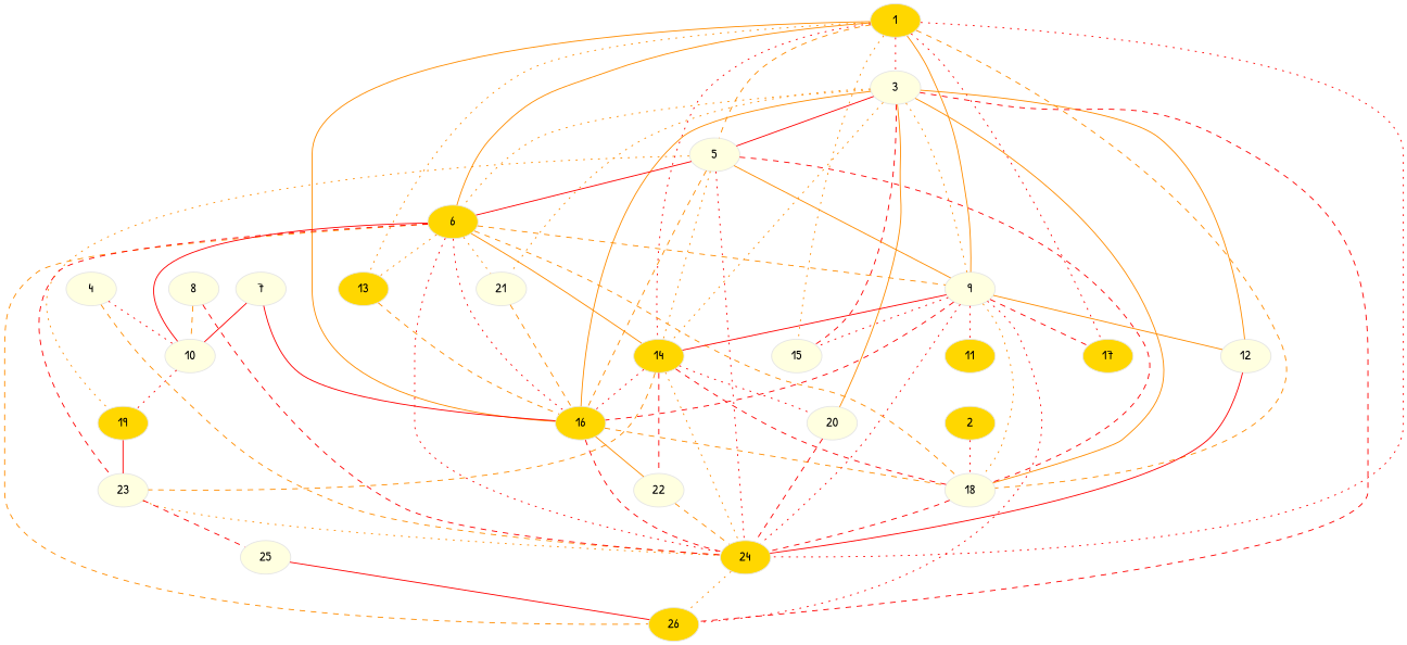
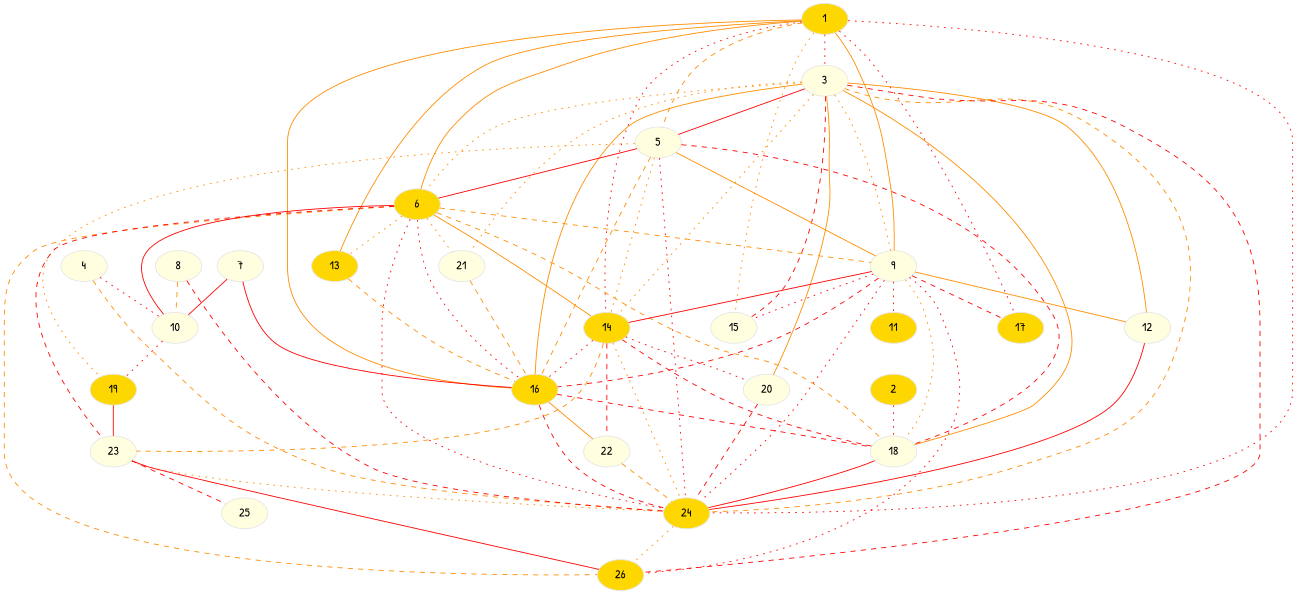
  graph {
    fontname="Patrick Hand"
    node [color=gray90 fillcolor=lightyellow fontname="Patrick Hand" style=filled]
    edge [color=red fontname="Patrick Hand" style=dotted weight=1.0]
    1 [fillcolor=gold]
    3
    5
    6 [fillcolor=gold]
    9
    13 [fillcolor=gold]
    14 [fillcolor=gold]
    15
    16 [fillcolor=gold]
    17 [fillcolor=gold]
    18
    24 [fillcolor=gold]
    12
    20
    21
    26 [fillcolor=gold]
    19 [fillcolor=gold]
    10
    23
    11 [fillcolor=gold]
    22
    2 [fillcolor=gold]
    4
    25
    7
    8
    1 -- 3
    1 -- 5 [color=darkorange style=dashed]
    1 -- 6 [color=darkorange style=solid]
    1 -- 9 [color=darkorange style=solid]
-   1 -- 13 [color=darkorange]
+   1 -- 13 [color=darkorange style=solid]
    1 -- 14
    1 -- 15 [color=darkorange]
    1 -- 16 [color=darkorange style=solid]
    1 -- 17
-   1 -- 18 [color=darkorange style=dashed]
    1 -- 24 [weight=3.0]
    3 -- 5 [style=solid weight=2.0]
    3 -- 6 [color=darkorange]
    3 -- 9 [color=darkorange weight=2.0]
    3 -- 14 [color=darkorange weight=2.0]
    3 -- 15 [style=dashed]
    3 -- 16 [color=darkorange style=solid]
    3 -- 18 [color=darkorange style=solid]
+   3 -- 24 [color=darkorange style=dashed weight=2.0]
    3 -- 12 [color=darkorange style=solid]
    3 -- 20 [color=darkorange style=solid]
    3 -- 21 [color=darkorange]
    3 -- 26 [style=dashed]
    5 -- 6 [style=solid weight=2.0]
    5 -- 9 [color=darkorange style=solid]
    5 -- 14 [color=darkorange weight=3.0]
    5 -- 16 [color=darkorange style=dashed]
    5 -- 18 [style=dashed]
    5 -- 24 [weight=2.0]
    5 -- 19 [color=darkorange]
    6 -- 9 [color=darkorange style=dashed]
    6 -- 13 [color=darkorange]
    6 -- 14 [color=darkorange style=solid]
    6 -- 16
    6 -- 18 [color=darkorange style=dashed]
    6 -- 24 [weight=2.0]
    6 -- 21 [color=darkorange]
    6 -- 26 [color=darkorange style=dashed]
    6 -- 10 [style=solid weight=2.0]
    6 -- 23 [style=dashed]
    9 -- 14 [style=solid]
    9 -- 15
    9 -- 16 [style=dashed]
    9 -- 17 [style=dashed]
    9 -- 18 [color=darkorange]
    9 -- 24 [weight=2.0]
    9 -- 12 [color=darkorange style=solid]
    9 -- 26
    9 -- 11
    13 -- 16 [color=darkorange style=dashed]
    14 -- 16
    14 -- 18 [style=dashed]
    14 -- 24 [color=darkorange weight=2.0]
    14 -- 20
    14 -- 23 [color=darkorange style=dashed]
    14 -- 22 [style=dashed]
-   16 -- 18 [color=darkorange style=dashed]
+   16 -- 18 [style=dashed]
    16 -- 24 [style=dashed weight=4.0]
    16 -- 22 [color=darkorange style=solid]
-   18 -- 24 [style=dashed weight=3.0]
+   18 -- 24 [style=solid weight=3.0]
    24 -- 26 [color=darkorange]
    12 -- 24 [style=solid]
    20 -- 24 [style=dashed]
    21 -- 16 [color=darkorange style=dashed weight=2.0]
    19 -- 23 [style=solid]
    10 -- 19
    23 -- 24 [color=darkorange]
    23 -- 25 [style=dashed]
    22 -- 24 [color=darkorange style=dashed]
    2 -- 18
    4 -- 24 [color=darkorange style=dashed]
    4 -- 10
-   25 -- 26 [style=solid]
+   23 -- 26 [style=solid]
    7 -- 16 [style=solid]
    7 -- 10 [style=solid]
    8 -- 24 [style=dashed]
    8 -- 10 [color=darkorange style=dashed]
  }
